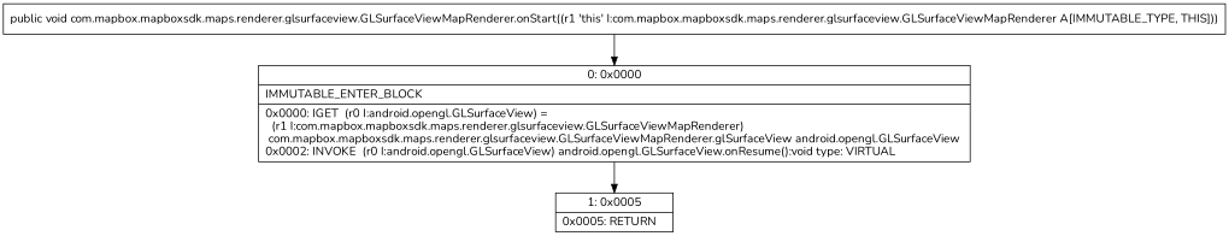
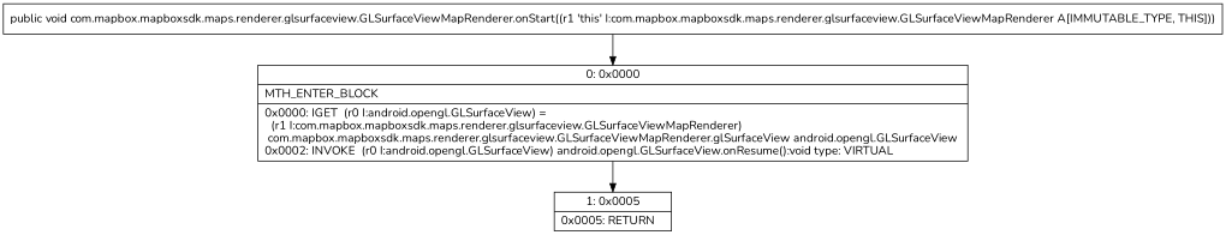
  digraph {
    fontname=Nunito
    node [shape=record fontname=Nunito]
    edge [fontname=Nunito]
-   n1 [label="{0\:\ 0x0000|IMMUTABLE_ENTER_BLOCK\l|0x0000: IGET  (r0 I:android.opengl.GLSurfaceView) = \l  (r1 I:com.mapbox.mapboxsdk.maps.renderer.glsurfaceview.GLSurfaceViewMapRenderer)\l com.mapbox.mapboxsdk.maps.renderer.glsurfaceview.GLSurfaceViewMapRenderer.glSurfaceView android.opengl.GLSurfaceView \l0x0002: INVOKE  (r0 I:android.opengl.GLSurfaceView) android.opengl.GLSurfaceView.onResume():void type: VIRTUAL \l}"]
+   n1 [label="{0\:\ 0x0000|MTH_ENTER_BLOCK\l|0x0000: IGET  (r0 I:android.opengl.GLSurfaceView) = \l  (r1 I:com.mapbox.mapboxsdk.maps.renderer.glsurfaceview.GLSurfaceViewMapRenderer)\l com.mapbox.mapboxsdk.maps.renderer.glsurfaceview.GLSurfaceViewMapRenderer.glSurfaceView android.opengl.GLSurfaceView \l0x0002: INVOKE  (r0 I:android.opengl.GLSurfaceView) android.opengl.GLSurfaceView.onResume():void type: VIRTUAL \l}"]
    n2 [label="{1\:\ 0x0005|0x0005: RETURN   \l}"]
    n3 [label="{public void com.mapbox.mapboxsdk.maps.renderer.glsurfaceview.GLSurfaceViewMapRenderer.onStart((r1 'this' I:com.mapbox.mapboxsdk.maps.renderer.glsurfaceview.GLSurfaceViewMapRenderer A[IMMUTABLE_TYPE, THIS])) }"]
    n1 -> n2
    n3 -> n1
  }
